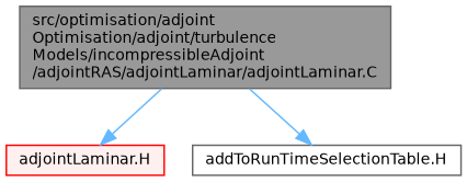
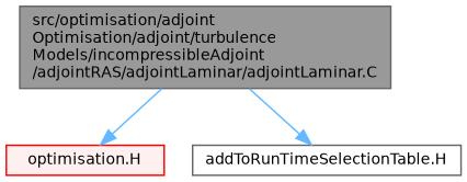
  digraph {
    node [fontname=Helvetica fontsize=10 shape=box style=filled]
    edge [color=steelblue1 fontname=Helvetica fontsize=10 labelfontname=Helvetica labelfontsize=10 style=solid]
    n1 [color=gray40 fillcolor=grey60 fontcolor=black height=0.2 label="src/optimisation/adjoint\lOptimisation/adjoint/turbulence\lModels/incompressibleAdjoint\l/adjointRAS/adjointLaminar/adjointLaminar.C" width=0.4]
-   n2 [color=red fillcolor="#FFF0F0" height=0.2 label="adjointLaminar.H" width=0.4]
+   n2 [color=red fillcolor="#FFF0F0" height=0.2 label="optimisation.H" width=0.4]
    n3 [color=grey40 fillcolor=white height=0.2 label="addToRunTimeSelectionTable.H" width=0.4]
    n1 -> n2
    n1 -> n3
  }
